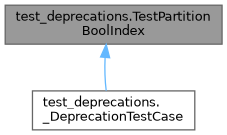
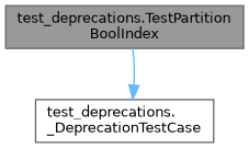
  digraph {
    node [color=gray40 fontname=Helvetica fontsize=10 shape=box style=filled]
    n1 [fillcolor=grey60 fontcolor=black height=0.2 label="test_deprecations.TestPartition\lBoolIndex" width=0.4]
    n2 [fillcolor=white height=0.2 label="test_deprecations.\l_DeprecationTestCase" width=0.4]
-   n1 -> n2 [color=steelblue1 dir=back fontname=Helvetica fontsize=10 labelfontname=Helvetica labelfontsize=10 style=solid]
+   n2 -> n1 [color=steelblue1 dir=back fontname=Helvetica fontsize=10 labelfontname=Helvetica labelfontsize=10 style=solid]
  }
